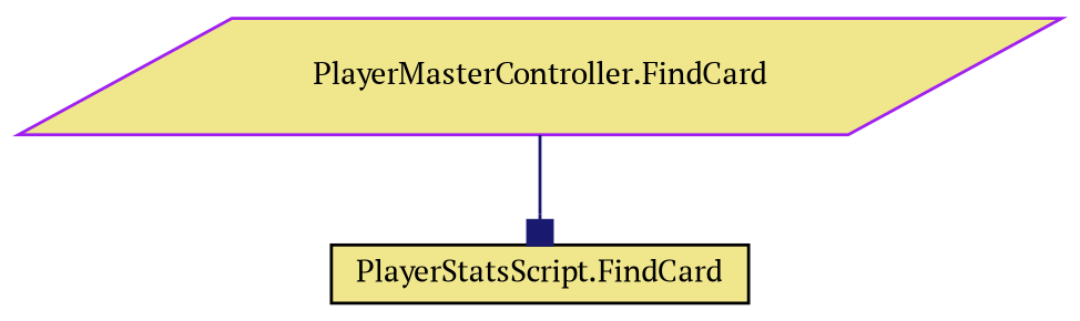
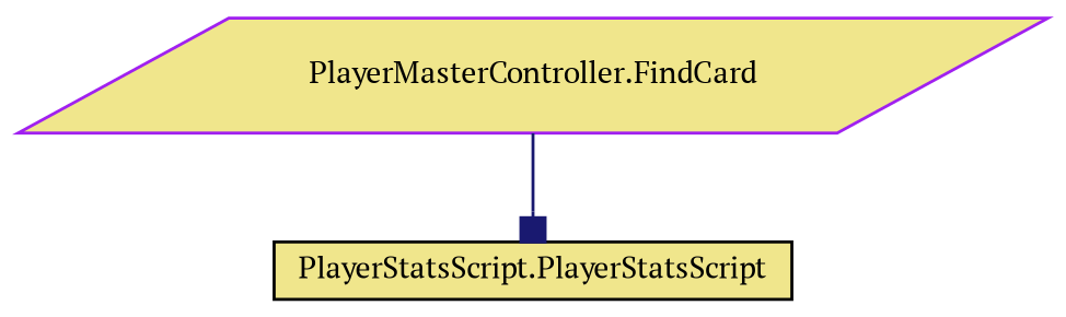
  digraph {
    rankdir=TB
    fontname="PT Serif"
    node [fillcolor=khaki fontname="PT Serif" fontsize=10 style=filled]
    n1 [color=purple fontcolor=black height=0.2 label="PlayerMasterController.FindCard" shape=parallelogram width=0.4]
-   n2 [color=black height=0.2 label="PlayerStatsScript.FindCard" shape=box width=0.4]
+   n2 [color=black height=0.2 label="PlayerStatsScript.PlayerStatsScript" shape=box width=0.4]
    n1 -> n2 [color=midnightblue fontname="PT Serif" fontsize=10 labelfontname=Helvetica labelfontsize=10 style=solid arrowhead=box]
  }
